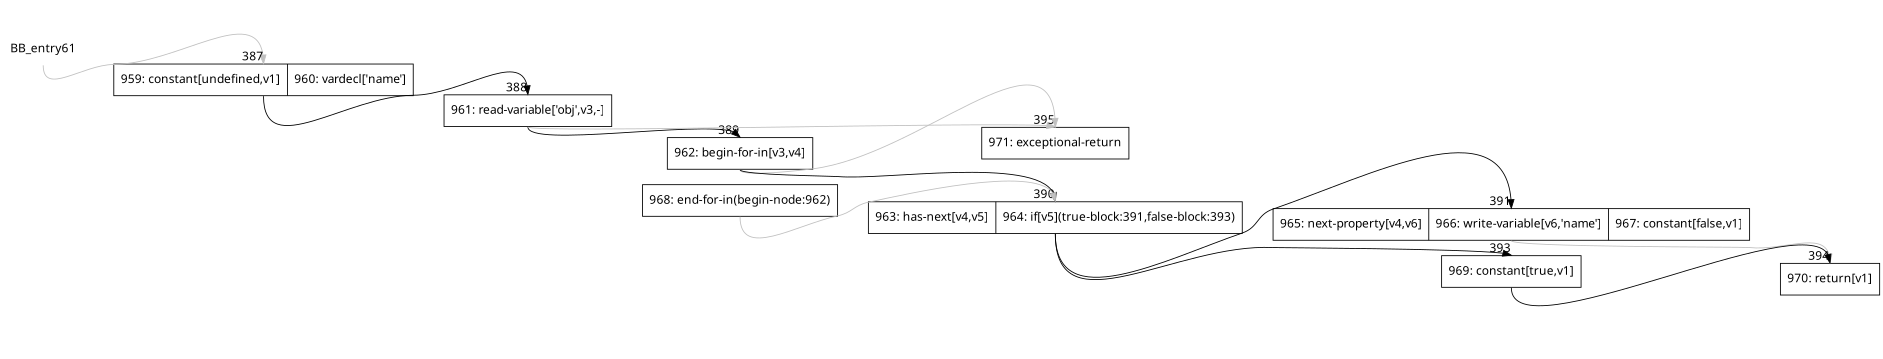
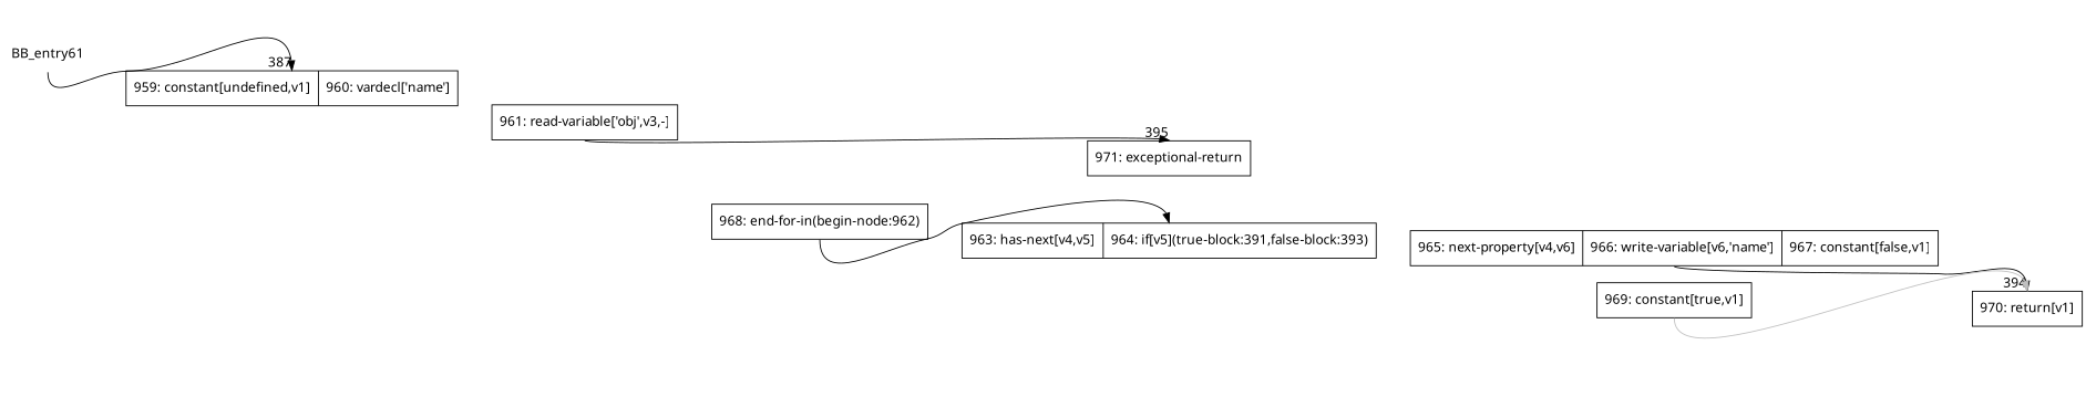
  digraph {
    fontname="Noto Sans"
    rankdir=LR
    node [fontname="Noto Sans" shape=record]
    edge [fontname="Noto Sans" headport=n tailport=s]
    n1 [label=BB_entry61 shape=none]
    n2 [label="{959: constant[undefined,v1]|960: vardecl['name']}"]
    n3 [label="{961: read-variable['obj',v3,-]}"]
-   n4 [label="{962: begin-for-in[v3,v4]}"]
    n5 [label="{971: exceptional-return}"]
    n6 [label="{963: has-next[v4,v5]|964: if[v5](true-block:391,false-block:393)}"]
    n7 [label="{965: next-property[v4,v6]|966: write-variable[v6,'name']|967: constant[false,v1]}"]
    n8 [label="{969: constant[true,v1]}"]
    n9 [label="{970: return[v1]}"]
    n10 [label="{968: end-for-in(begin-node:962)}"]
-   n1 -> n2 [headlabel="    387" color=gray]
-   n2 -> n3 [headlabel="      388"]
-   n3 -> n4 [headlabel="      389"]
-   n3 -> n5 [color=gray headlabel="      395"]
-   n4 -> n5 [color=gray]
-   n4 -> n6 [headlabel="      390"]
-   n6 -> n7 [headlabel="      391"]
-   n6 -> n8 [headlabel="      393"]
-   n7 -> n9 [headlabel="      394" color=gray]
-   n8 -> n9
-   n10 -> n6 [color=gray]
+   n1 -> n2 [headlabel="    387"]
+   n3 -> n5 [color=black headlabel="      395"]
+   n7 -> n9 [headlabel="      394"]
+   n8 -> n9 [color=gray]
+   n10 -> n6
  }
